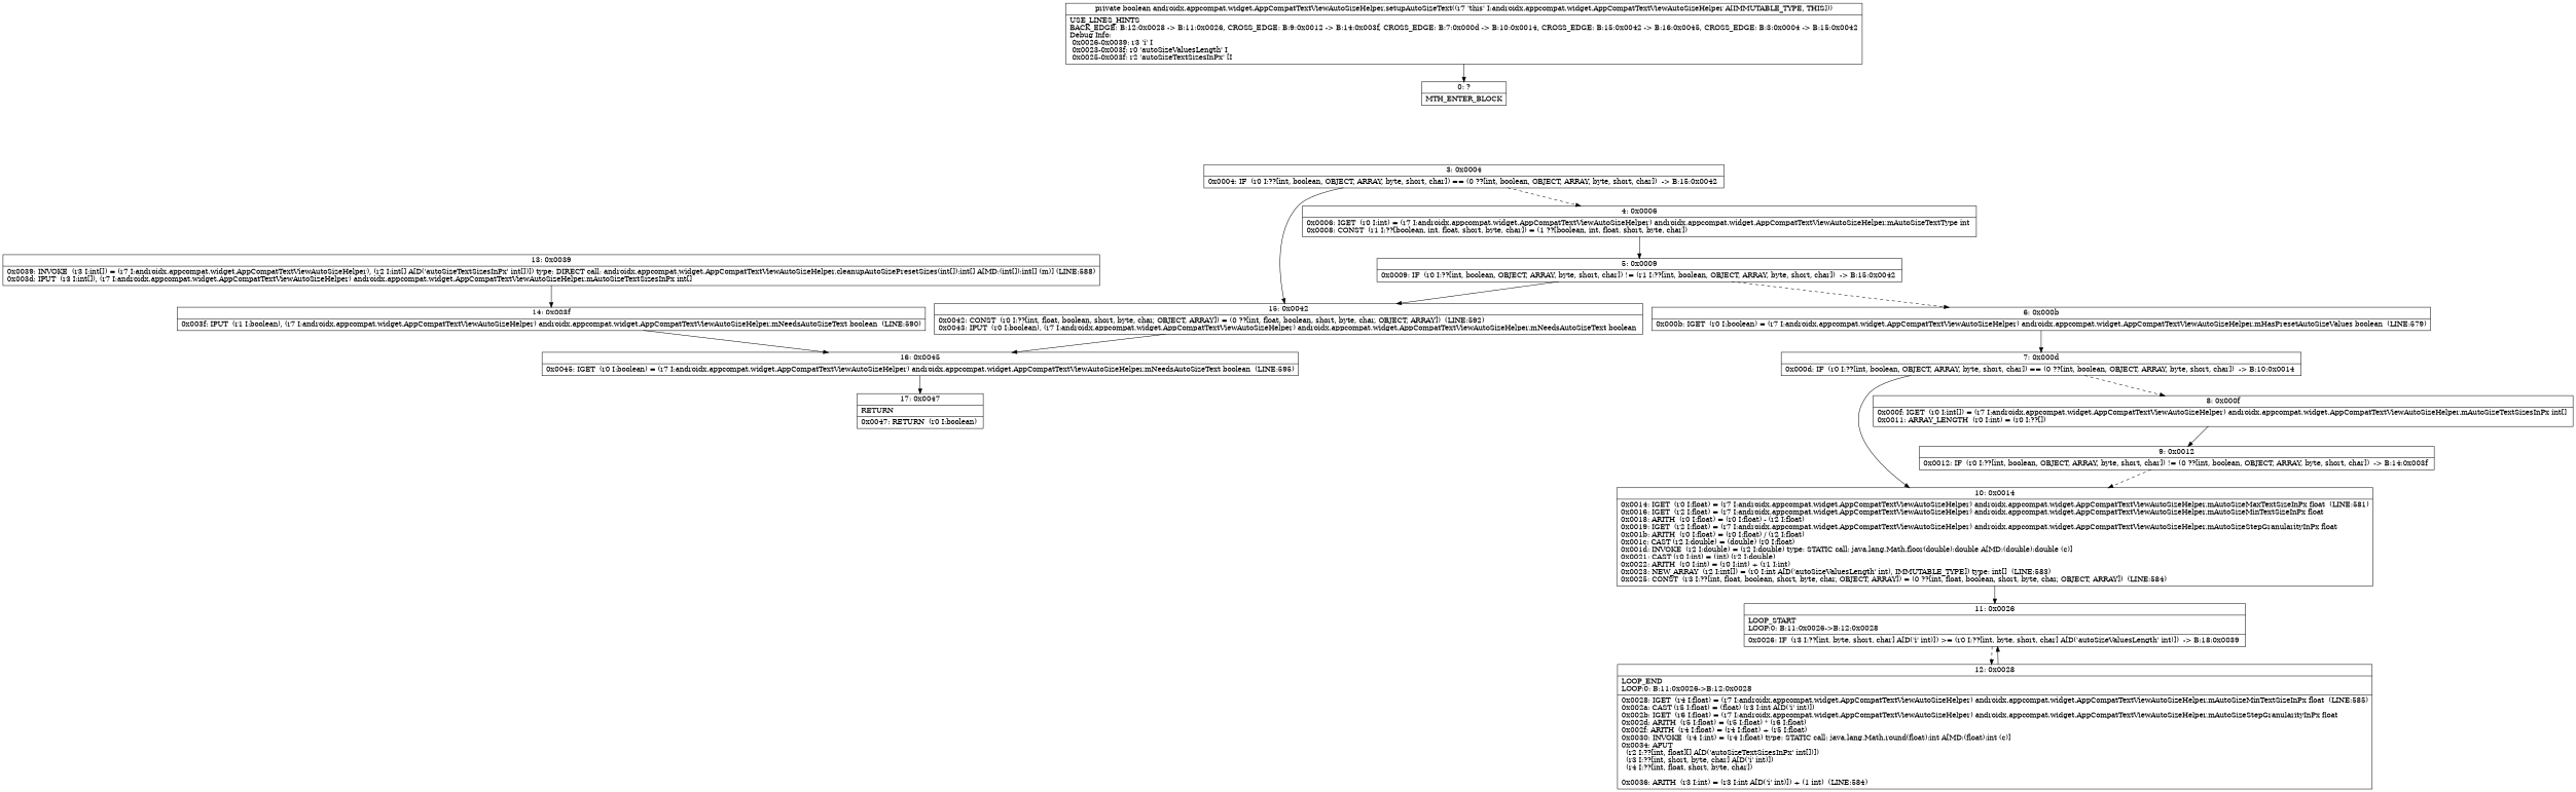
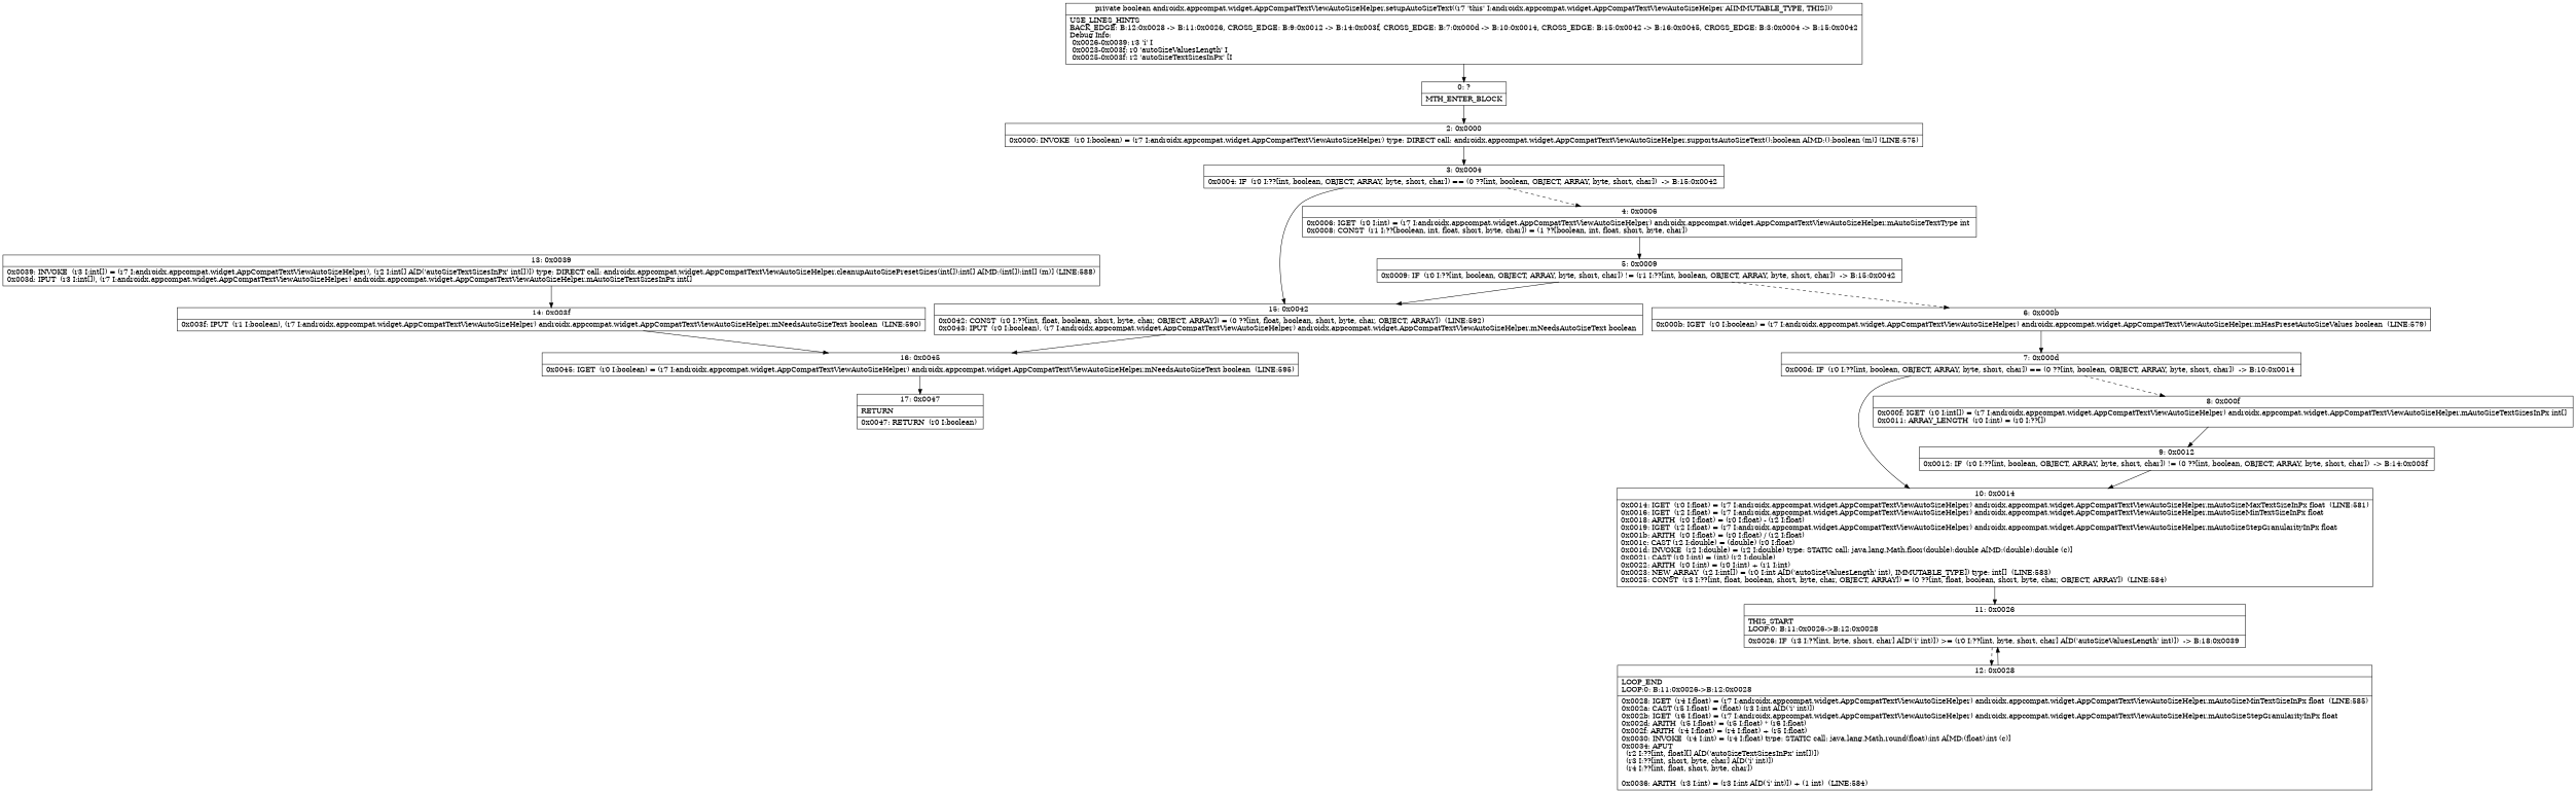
  digraph {
    node [shape=record]
    n1 [label="{0\:\ ?|MTH_ENTER_BLOCK\l}"]
+   n2 [label="{2\:\ 0x0000|0x0000: INVOKE  (r0 I:boolean) = (r7 I:androidx.appcompat.widget.AppCompatTextViewAutoSizeHelper) type: DIRECT call: androidx.appcompat.widget.AppCompatTextViewAutoSizeHelper.supportsAutoSizeText():boolean A[MD:():boolean (m)] (LINE:575)\l}"]
    n3 [label="{3\:\ 0x0004|0x0004: IF  (r0 I:??[int, boolean, OBJECT, ARRAY, byte, short, char]) == (0 ??[int, boolean, OBJECT, ARRAY, byte, short, char])  \-\> B:15:0x0042 \l}"]
    n4 [label="{4\:\ 0x0006|0x0006: IGET  (r0 I:int) = (r7 I:androidx.appcompat.widget.AppCompatTextViewAutoSizeHelper) androidx.appcompat.widget.AppCompatTextViewAutoSizeHelper.mAutoSizeTextType int \l0x0008: CONST  (r1 I:??[boolean, int, float, short, byte, char]) = (1 ??[boolean, int, float, short, byte, char]) \l}"]
    n5 [label="{15\:\ 0x0042|0x0042: CONST  (r0 I:??[int, float, boolean, short, byte, char, OBJECT, ARRAY]) = (0 ??[int, float, boolean, short, byte, char, OBJECT, ARRAY])  (LINE:592)\l0x0043: IPUT  (r0 I:boolean), (r7 I:androidx.appcompat.widget.AppCompatTextViewAutoSizeHelper) androidx.appcompat.widget.AppCompatTextViewAutoSizeHelper.mNeedsAutoSizeText boolean \l}"]
    n6 [label="{5\:\ 0x0009|0x0009: IF  (r0 I:??[int, boolean, OBJECT, ARRAY, byte, short, char]) != (r1 I:??[int, boolean, OBJECT, ARRAY, byte, short, char])  \-\> B:15:0x0042 \l}"]
    n7 [label="{16\:\ 0x0045|0x0045: IGET  (r0 I:boolean) = (r7 I:androidx.appcompat.widget.AppCompatTextViewAutoSizeHelper) androidx.appcompat.widget.AppCompatTextViewAutoSizeHelper.mNeedsAutoSizeText boolean  (LINE:595)\l}"]
    n8 [label="{6\:\ 0x000b|0x000b: IGET  (r0 I:boolean) = (r7 I:androidx.appcompat.widget.AppCompatTextViewAutoSizeHelper) androidx.appcompat.widget.AppCompatTextViewAutoSizeHelper.mHasPresetAutoSizeValues boolean  (LINE:579)\l}"]
    n9 [label="{7\:\ 0x000d|0x000d: IF  (r0 I:??[int, boolean, OBJECT, ARRAY, byte, short, char]) == (0 ??[int, boolean, OBJECT, ARRAY, byte, short, char])  \-\> B:10:0x0014 \l}"]
    n10 [label="{8\:\ 0x000f|0x000f: IGET  (r0 I:int[]) = (r7 I:androidx.appcompat.widget.AppCompatTextViewAutoSizeHelper) androidx.appcompat.widget.AppCompatTextViewAutoSizeHelper.mAutoSizeTextSizesInPx int[] \l0x0011: ARRAY_LENGTH  (r0 I:int) = (r0 I:??[]) \l}"]
    n11 [label="{10\:\ 0x0014|0x0014: IGET  (r0 I:float) = (r7 I:androidx.appcompat.widget.AppCompatTextViewAutoSizeHelper) androidx.appcompat.widget.AppCompatTextViewAutoSizeHelper.mAutoSizeMaxTextSizeInPx float  (LINE:581)\l0x0016: IGET  (r2 I:float) = (r7 I:androidx.appcompat.widget.AppCompatTextViewAutoSizeHelper) androidx.appcompat.widget.AppCompatTextViewAutoSizeHelper.mAutoSizeMinTextSizeInPx float \l0x0018: ARITH  (r0 I:float) = (r0 I:float) \- (r2 I:float) \l0x0019: IGET  (r2 I:float) = (r7 I:androidx.appcompat.widget.AppCompatTextViewAutoSizeHelper) androidx.appcompat.widget.AppCompatTextViewAutoSizeHelper.mAutoSizeStepGranularityInPx float \l0x001b: ARITH  (r0 I:float) = (r0 I:float) \/ (r2 I:float) \l0x001c: CAST (r2 I:double) = (double) (r0 I:float) \l0x001d: INVOKE  (r2 I:double) = (r2 I:double) type: STATIC call: java.lang.Math.floor(double):double A[MD:(double):double (c)]\l0x0021: CAST (r0 I:int) = (int) (r2 I:double) \l0x0022: ARITH  (r0 I:int) = (r0 I:int) + (r1 I:int) \l0x0023: NEW_ARRAY  (r2 I:int[]) = (r0 I:int A[D('autoSizeValuesLength' int), IMMUTABLE_TYPE]) type: int[]  (LINE:583)\l0x0025: CONST  (r3 I:??[int, float, boolean, short, byte, char, OBJECT, ARRAY]) = (0 ??[int, float, boolean, short, byte, char, OBJECT, ARRAY])  (LINE:584)\l}"]
    n12 [label="{9\:\ 0x0012|0x0012: IF  (r0 I:??[int, boolean, OBJECT, ARRAY, byte, short, char]) != (0 ??[int, boolean, OBJECT, ARRAY, byte, short, char])  \-\> B:14:0x003f \l}"]
-   n13 [label="{11\:\ 0x0026|LOOP_START\lLOOP:0: B:11:0x0026\-\>B:12:0x0028\l|0x0026: IF  (r3 I:??[int, byte, short, char] A[D('i' int)]) \>= (r0 I:??[int, byte, short, char] A[D('autoSizeValuesLength' int)])  \-\> B:18:0x0039 \l}"]
+   n13 [label="{11\:\ 0x0026|THIS_START\lLOOP:0: B:11:0x0026\-\>B:12:0x0028\l|0x0026: IF  (r3 I:??[int, byte, short, char] A[D('i' int)]) \>= (r0 I:??[int, byte, short, char] A[D('autoSizeValuesLength' int)])  \-\> B:18:0x0039 \l}"]
    n14 [label="{14\:\ 0x003f|0x003f: IPUT  (r1 I:boolean), (r7 I:androidx.appcompat.widget.AppCompatTextViewAutoSizeHelper) androidx.appcompat.widget.AppCompatTextViewAutoSizeHelper.mNeedsAutoSizeText boolean  (LINE:590)\l}"]
    n15 [label="{17\:\ 0x0047|RETURN\l|0x0047: RETURN  (r0 I:boolean) \l}"]
    n16 [label="{12\:\ 0x0028|LOOP_END\lLOOP:0: B:11:0x0026\-\>B:12:0x0028\l|0x0028: IGET  (r4 I:float) = (r7 I:androidx.appcompat.widget.AppCompatTextViewAutoSizeHelper) androidx.appcompat.widget.AppCompatTextViewAutoSizeHelper.mAutoSizeMinTextSizeInPx float  (LINE:585)\l0x002a: CAST (r5 I:float) = (float) (r3 I:int A[D('i' int)]) \l0x002b: IGET  (r6 I:float) = (r7 I:androidx.appcompat.widget.AppCompatTextViewAutoSizeHelper) androidx.appcompat.widget.AppCompatTextViewAutoSizeHelper.mAutoSizeStepGranularityInPx float \l0x002d: ARITH  (r5 I:float) = (r5 I:float) * (r6 I:float) \l0x002f: ARITH  (r4 I:float) = (r4 I:float) + (r5 I:float) \l0x0030: INVOKE  (r4 I:int) = (r4 I:float) type: STATIC call: java.lang.Math.round(float):int A[MD:(float):int (c)]\l0x0034: APUT  \l  (r2 I:??[int, float][] A[D('autoSizeTextSizesInPx' int[])])\l  (r3 I:??[int, short, byte, char] A[D('i' int)])\l  (r4 I:??[int, float, short, byte, char])\l \l0x0036: ARITH  (r3 I:int) = (r3 I:int A[D('i' int)]) + (1 int)  (LINE:584)\l}"]
    n17 [label="{13\:\ 0x0039|0x0039: INVOKE  (r3 I:int[]) = (r7 I:androidx.appcompat.widget.AppCompatTextViewAutoSizeHelper), (r2 I:int[] A[D('autoSizeTextSizesInPx' int[])]) type: DIRECT call: androidx.appcompat.widget.AppCompatTextViewAutoSizeHelper.cleanupAutoSizePresetSizes(int[]):int[] A[MD:(int[]):int[] (m)] (LINE:588)\l0x003d: IPUT  (r3 I:int[]), (r7 I:androidx.appcompat.widget.AppCompatTextViewAutoSizeHelper) androidx.appcompat.widget.AppCompatTextViewAutoSizeHelper.mAutoSizeTextSizesInPx int[] \l}"]
    n18 [label="{private boolean androidx.appcompat.widget.AppCompatTextViewAutoSizeHelper.setupAutoSizeText((r7 'this' I:androidx.appcompat.widget.AppCompatTextViewAutoSizeHelper A[IMMUTABLE_TYPE, THIS]))  | USE_LINES_HINTS\lBACK_EDGE: B:12:0x0028 \-\> B:11:0x0026, CROSS_EDGE: B:9:0x0012 \-\> B:14:0x003f, CROSS_EDGE: B:7:0x000d \-\> B:10:0x0014, CROSS_EDGE: B:15:0x0042 \-\> B:16:0x0045, CROSS_EDGE: B:3:0x0004 \-\> B:15:0x0042\lDebug Info:\l  0x0026\-0x0039: r3 'i' I\l  0x0023\-0x003f: r0 'autoSizeValuesLength' I\l  0x0025\-0x003f: r2 'autoSizeTextSizesInPx' [I\l}"]
+   n1 -> n2
+   n2 -> n3
    n3 -> n4 [style=dashed]
    n3 -> n5
    n4 -> n6
    n5 -> n7
    n6 -> n5
    n6 -> n8 [style=dashed]
    n7 -> n15
    n8 -> n9
    n9 -> n10 [style=dashed]
    n9 -> n11
    n10 -> n12
    n11 -> n13
-   n12 -> n11 [style=dashed]
+   n12 -> n11 [style=solid]
    n13 -> n16 [style=dashed]
    n14 -> n7
    n16 -> n13
    n17 -> n14
    n18 -> n1
  }
